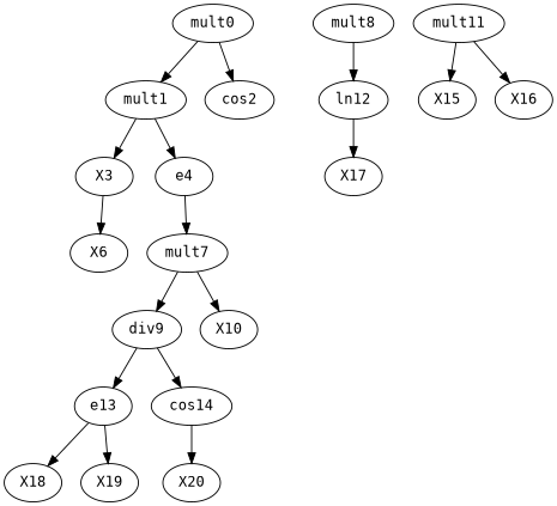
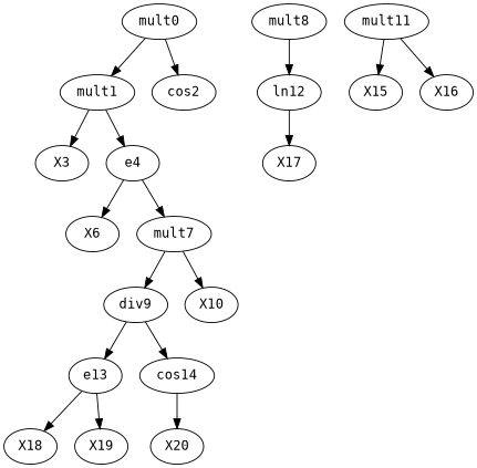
  digraph {
    fontname="DejaVu Sans Mono"
    node [fontname="DejaVu Sans Mono"]
    edge [fontname="DejaVu Sans Mono"]
    mult0
    mult1
    cos2
    X3
    e4
    X6
    mult7
    div9
    X10
    mult8
    ln12
    e13
    cos14
    mult11
    X15
    X16
    X17
    X18
    X19
    X20
    mult0 -> mult1
    mult0 -> cos2
    mult1 -> X3
    mult1 -> e4
-   X3 -> X6
+   e4 -> X6
    e4 -> mult7
    mult7 -> div9
    mult7 -> X10
    div9 -> e13
    div9 -> cos14
    mult8 -> ln12
    ln12 -> X17
    e13 -> X18
    e13 -> X19
    cos14 -> X20
    mult11 -> X15
    mult11 -> X16
  }
